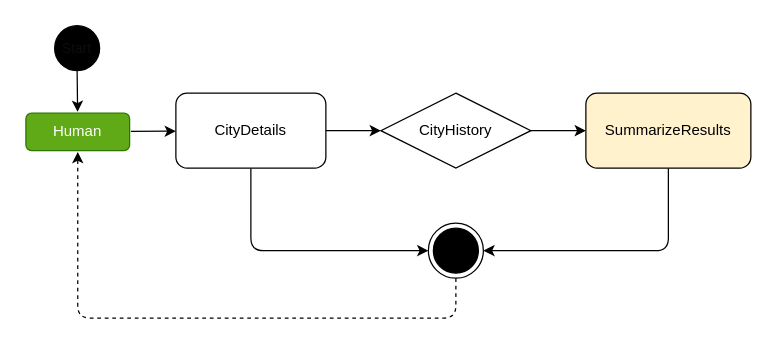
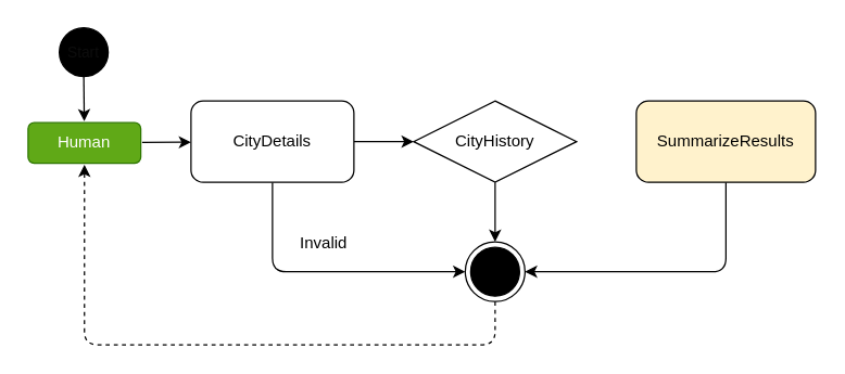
  <mxCell id="0" />
  <mxCell id="1" parent="0" />
  <mxCell id="2" style="edgeStyle=orthogonalEdgeStyle;curved=1;html=1;" parent="1" source="4" target="6" edge="1"><mxGeometry relative="1" as="geometry" /></mxCell>
  <mxCell id="3" style="edgeStyle=orthogonalEdgeStyle;html=1;entryX=0;entryY=0.5;entryDx=0;entryDy=0;exitX=0.5;exitY=1;exitDx=0;exitDy=0;" parent="1" source="4" target="11" edge="1"><mxGeometry relative="1" as="geometry" /></mxCell>
  <mxCell id="4" value="CityDetails" style="rounded=1;whiteSpace=wrap;html=1;" parent="1" vertex="1"><mxGeometry x="140" y="74" width="120" height="60" as="geometry" /></mxCell>
- <mxCell id="5" value="" style="edgeStyle=none;html=1;entryX=0;entryY=0.5;entryDx=0;entryDy=0;" parent="1" source="6" target="13" edge="1"><mxGeometry relative="1" as="geometry" /></mxCell>
+ <mxCell id="5" value="" style="edgeStyle=none;html=1;" parent="1" source="6" target="11" edge="1"><mxGeometry relative="1" as="geometry" /></mxCell>
  <mxCell id="6" value="CityHistory" style="rhombus;whiteSpace=wrap;html=1;" parent="1" vertex="1"><mxGeometry x="304" y="74" width="120" height="60" as="geometry" /></mxCell>
  <mxCell id="7" value="" style="edgeStyle=none;html=1;" parent="1" source="8" target="16" edge="1"><mxGeometry relative="1" as="geometry" /></mxCell>
  <mxCell id="8" value="Start" style="ellipse;fillColor=strokeColor;fontColor=#0d0d0d;fontSize=11;" parent="1" vertex="1"><mxGeometry x="43" y="20" width="36" height="36" as="geometry" /></mxCell>
  <mxCell id="9" style="edgeStyle=orthogonalEdgeStyle;html=1;exitX=0.5;exitY=1;exitDx=0;exitDy=0;fontColor=#000000;dashed=1;entryX=0.5;entryY=1;entryDx=0;entryDy=0;" parent="1" source="11" target="16" edge="1"><mxGeometry relative="1" as="geometry"><Array as="points"><mxPoint x="364" y="254" /><mxPoint x="62" y="254" /></Array><mxPoint x="62" y="173" as="targetPoint" /></mxGeometry></mxCell>
  <mxCell id="10" value="Handoff" style="edgeLabel;html=1;align=center;verticalAlign=middle;resizable=0;points=[];fontColor=#FFFFFF;" parent="9" vertex="1" connectable="0"><mxGeometry x="0.001" y="3" relative="1" as="geometry"><mxPoint x="-66" y="-24" as="offset" /></mxGeometry></mxCell>
  <mxCell id="11" value="&lt;font style=&quot;font-size: 11px;&quot;&gt;End&lt;/font&gt;" style="ellipse;html=1;shape=endState;fillColor=strokeColor;fontColor=#000000;fontSize=11;" parent="1" vertex="1"><mxGeometry x="342" y="178" width="44" height="44" as="geometry" /></mxCell>
  <mxCell id="12" style="edgeStyle=orthogonalEdgeStyle;html=1;entryX=1;entryY=0.5;entryDx=0;entryDy=0;exitX=0.5;exitY=1;exitDx=0;exitDy=0;" parent="1" source="13" target="11" edge="1"><mxGeometry relative="1" as="geometry" /></mxCell>
  <mxCell id="13" value="SummarizeResults" style="rounded=1;whiteSpace=wrap;html=1;fillColor=#fff2cc;" parent="1" vertex="1"><mxGeometry x="468" y="74" width="132" height="60" as="geometry" /></mxCell>
+ <mxCell id="14" value="Invalid" style="text;html=1;strokeColor=none;fillColor=none;align=center;verticalAlign=middle;whiteSpace=wrap;rounded=0;" parent="1" vertex="1"><mxGeometry x="208" y="164" width="60" height="30" as="geometry" /></mxCell>
  <mxCell id="15" value="" style="edgeStyle=none;html=1;" parent="1" source="16" target="4" edge="1"><mxGeometry relative="1" as="geometry" /></mxCell>
  <mxCell id="16" value="Human" style="rounded=1;whiteSpace=wrap;html=1;fillColor=#60a917;fontColor=#ffffff;strokeColor=#2D7600;perimeterSpacing=1;" parent="1" vertex="1"><mxGeometry x="20" y="90" width="83" height="30" as="geometry" /></mxCell>
